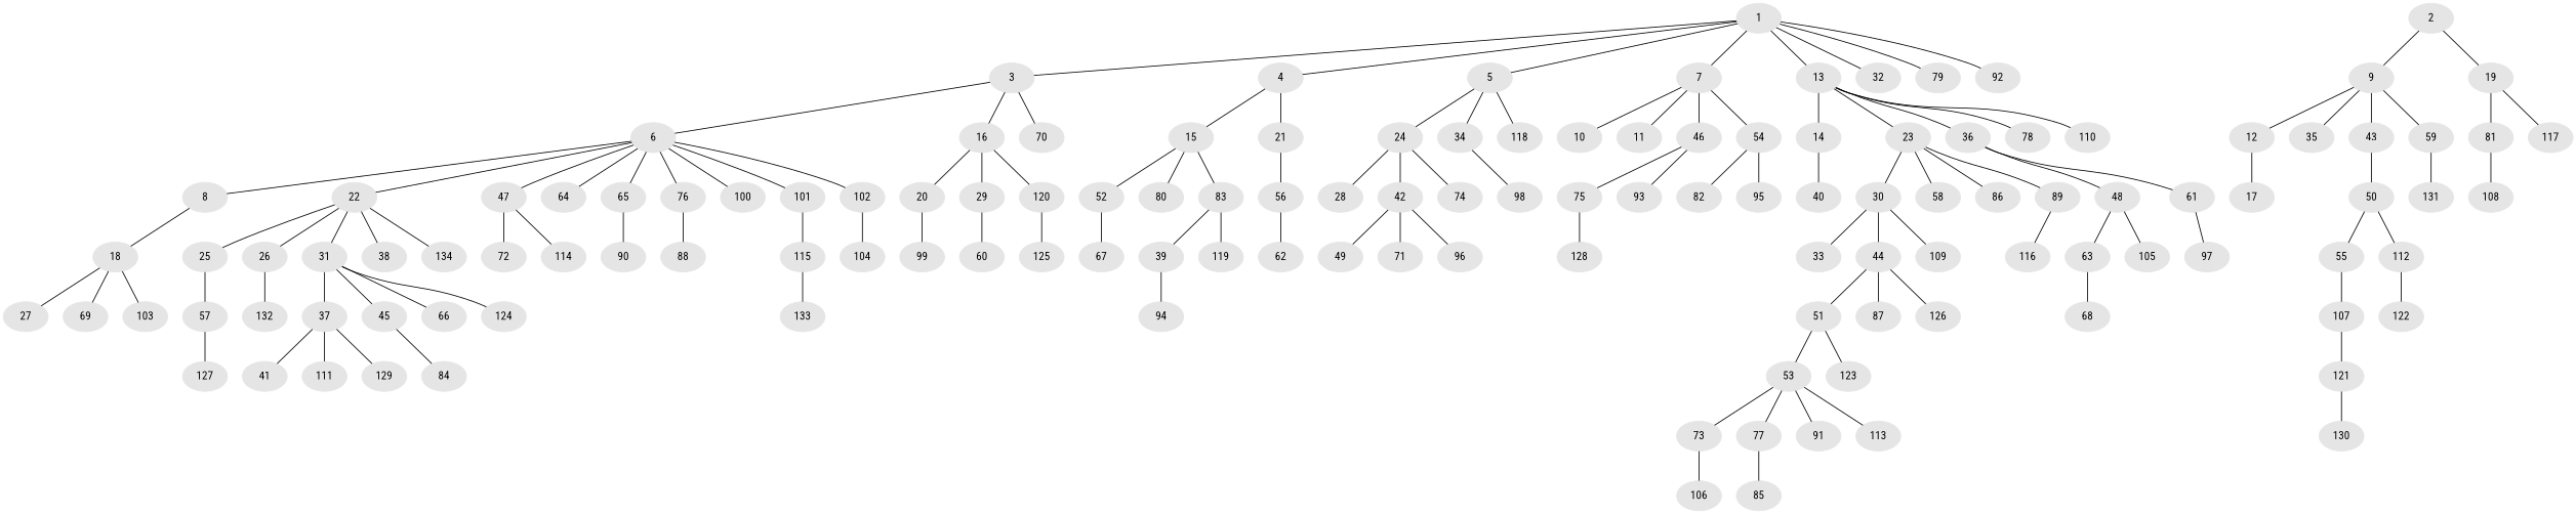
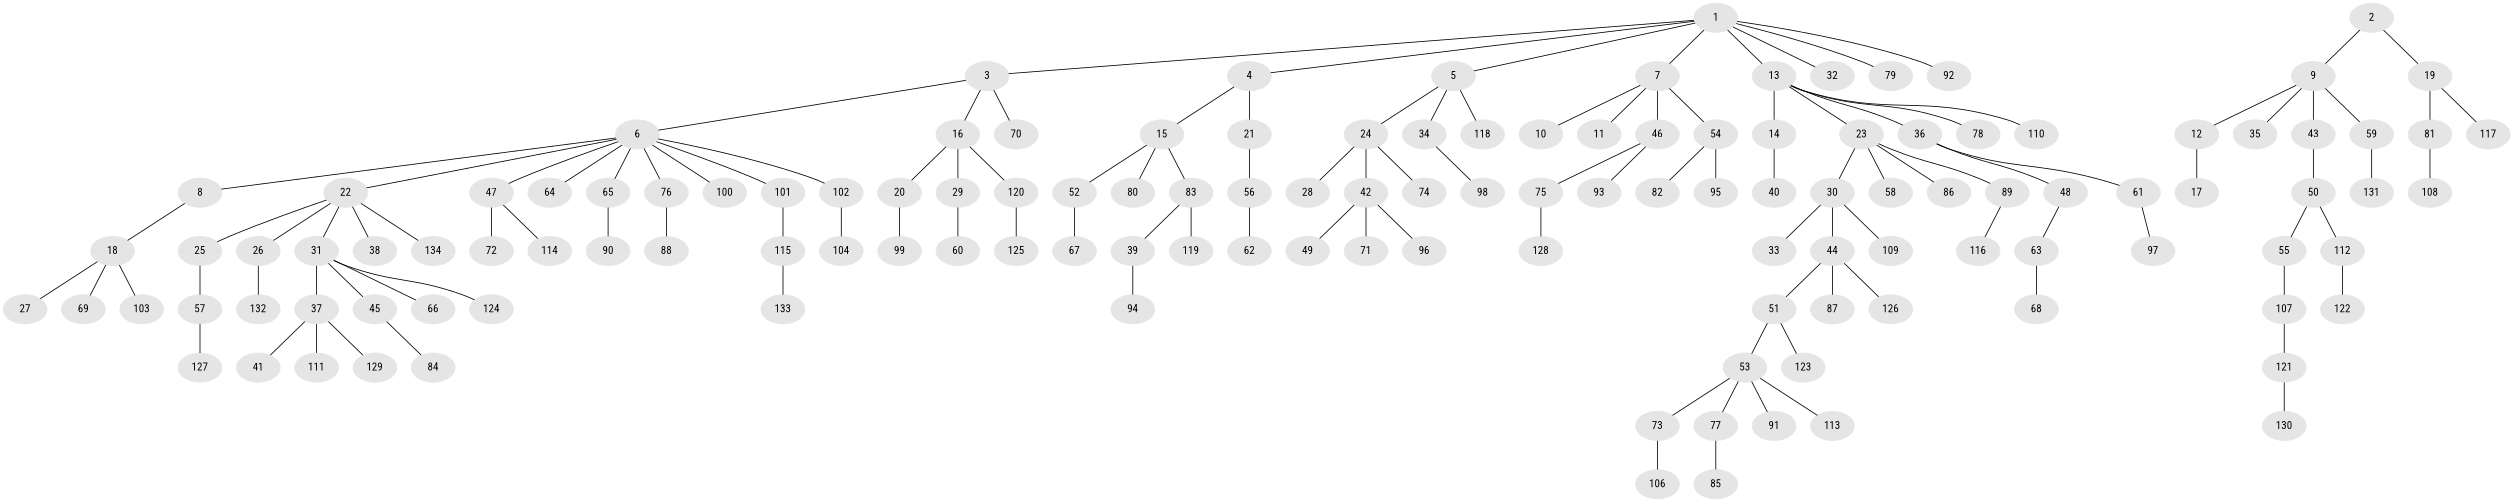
  graph {
    fontname="Roboto Condensed"
    node [color=gray90 fontname="Roboto Condensed" style=filled]
    edge [fontname="Roboto Condensed"]
    1
    3
    4
    5
    7
    13
    32
    79
    92
    2
    9
    19
    6
    16
    70
    15
    21
    24
    34
    118
    10
    11
    46
    54
    14
    23
    36
    78
    110
    12
    35
    43
    59
    81
    117
    8
    22
    47
    64
    65
    76
    100
    101
    102
    20
    29
    120
    52
    80
    83
    56
    28
    42
    74
    98
    18
    25
    26
    31
    38
    134
    72
    114
    90
    88
    115
    104
    75
    93
    82
    95
    27
    69
    103
    17
    50
    131
    40
    30
    58
    86
    89
    48
    61
    39
    94
    67
    119
    99
    60
    125
    108
    62
    57
    132
    37
    45
    66
    124
    33
    44
    109
    116
    49
    71
    96
    127
    51
    87
    126
    41
    111
    129
    84
    63
-   105
    97
    55
    112
    53
    123
    128
    68
    107
    122
    73
    77
    91
    113
    106
    85
    121
    133
    130
    1 -- 3
    1 -- 4
    1 -- 5
    1 -- 7
    1 -- 13
    1 -- 32
    1 -- 79
    1 -- 92
    3 -- 6
    3 -- 16
    3 -- 70
    4 -- 15
    4 -- 21
    5 -- 24
    5 -- 34
    5 -- 118
    7 -- 10
    7 -- 11
    7 -- 46
    7 -- 54
    13 -- 14
    13 -- 23
    13 -- 36
    13 -- 78
    13 -- 110
    2 -- 9
    2 -- 19
    9 -- 12
    9 -- 35
    9 -- 43
    9 -- 59
    19 -- 81
    19 -- 117
    6 -- 8
    6 -- 22
    6 -- 47
    6 -- 64
    6 -- 65
    6 -- 76
    6 -- 100
    6 -- 101
    6 -- 102
    16 -- 20
    16 -- 29
    16 -- 120
    15 -- 52
    15 -- 80
    15 -- 83
    21 -- 56
    24 -- 28
    24 -- 42
    24 -- 74
    34 -- 98
    46 -- 75
    46 -- 93
    54 -- 82
    54 -- 95
    14 -- 40
    23 -- 30
    23 -- 58
    23 -- 86
    23 -- 89
    36 -- 48
    36 -- 61
    12 -- 17
    43 -- 50
    59 -- 131
    81 -- 108
    8 -- 18
    22 -- 25
    22 -- 26
    22 -- 31
    22 -- 38
    22 -- 134
    47 -- 72
    47 -- 114
    65 -- 90
    76 -- 88
    101 -- 115
    102 -- 104
    20 -- 99
    29 -- 60
    120 -- 125
    52 -- 67
    83 -- 39
    83 -- 119
    56 -- 62
    42 -- 49
    42 -- 71
    42 -- 96
    18 -- 27
    18 -- 69
    18 -- 103
    25 -- 57
    26 -- 132
    31 -- 37
    31 -- 45
    31 -- 66
    31 -- 124
    115 -- 133
    75 -- 128
    50 -- 55
    50 -- 112
    30 -- 33
    30 -- 44
    30 -- 109
    89 -- 116
    48 -- 63
-   48 -- 105
    61 -- 97
    39 -- 94
    57 -- 127
    37 -- 41
    37 -- 111
    37 -- 129
    45 -- 84
    44 -- 51
    44 -- 87
    44 -- 126
    51 -- 53
    51 -- 123
    63 -- 68
    55 -- 107
    112 -- 122
    53 -- 73
    53 -- 77
    53 -- 91
    53 -- 113
    107 -- 121
    73 -- 106
    77 -- 85
    121 -- 130
  }
